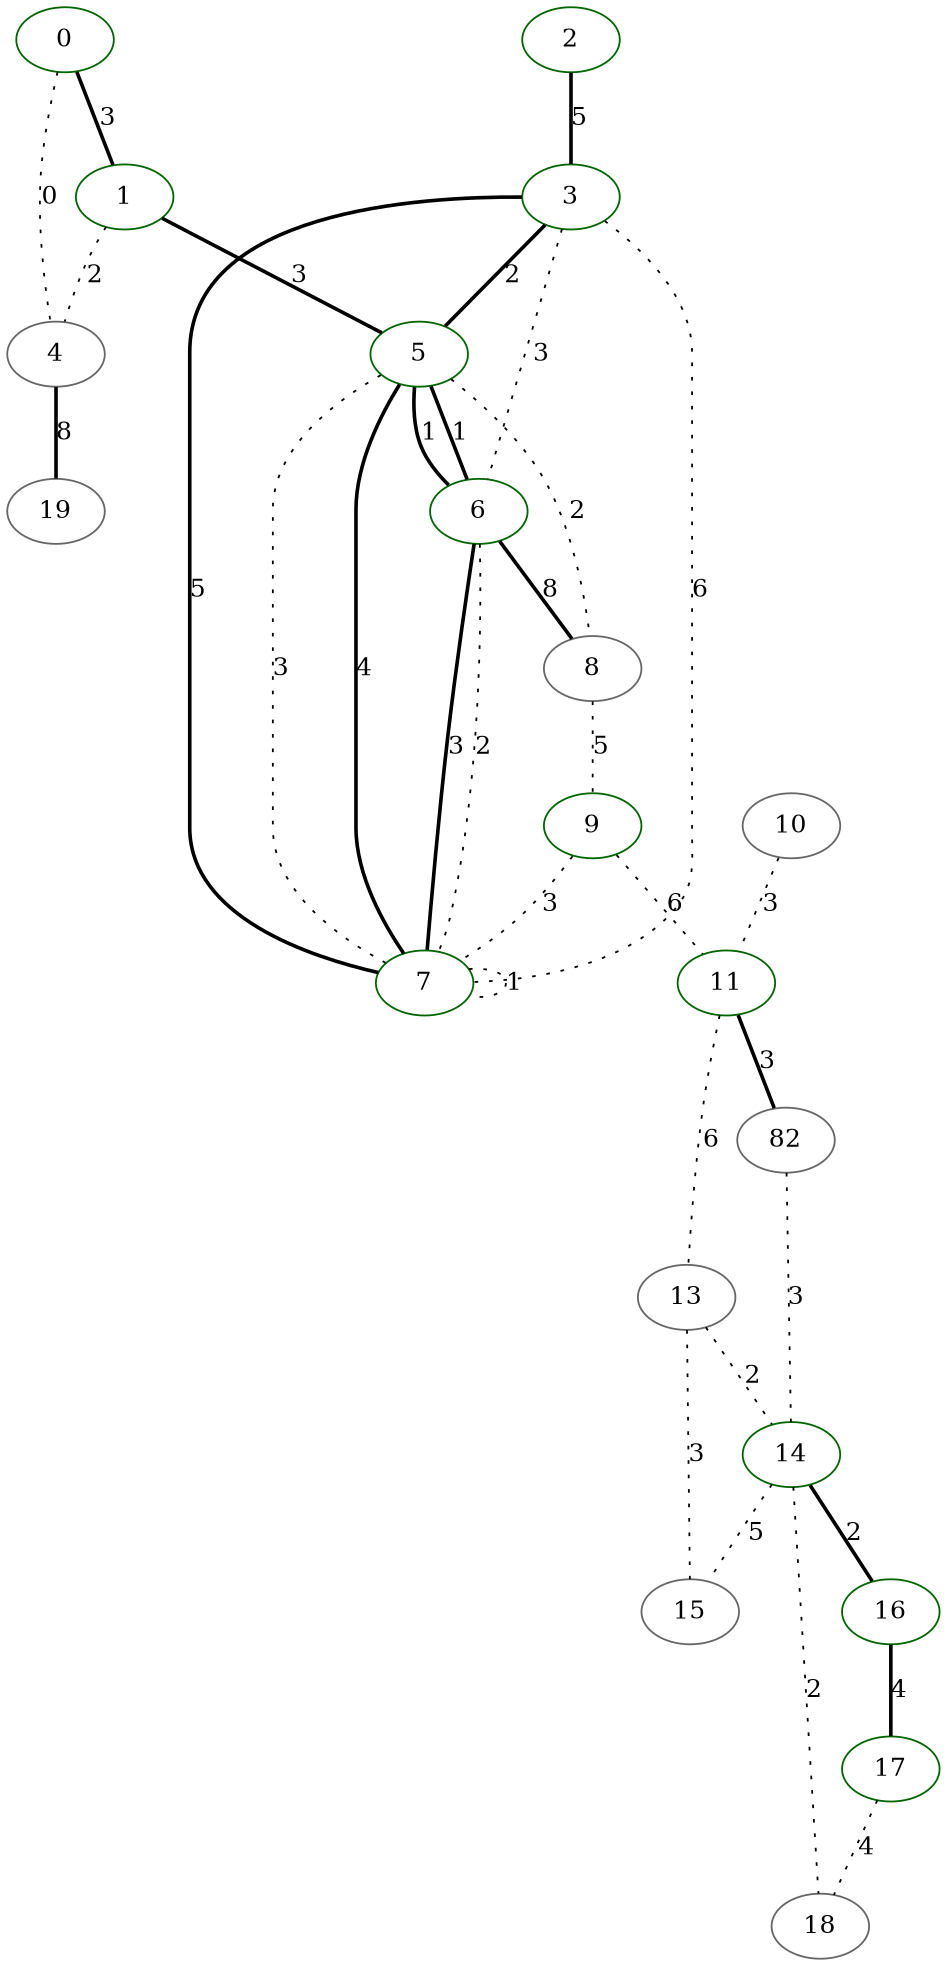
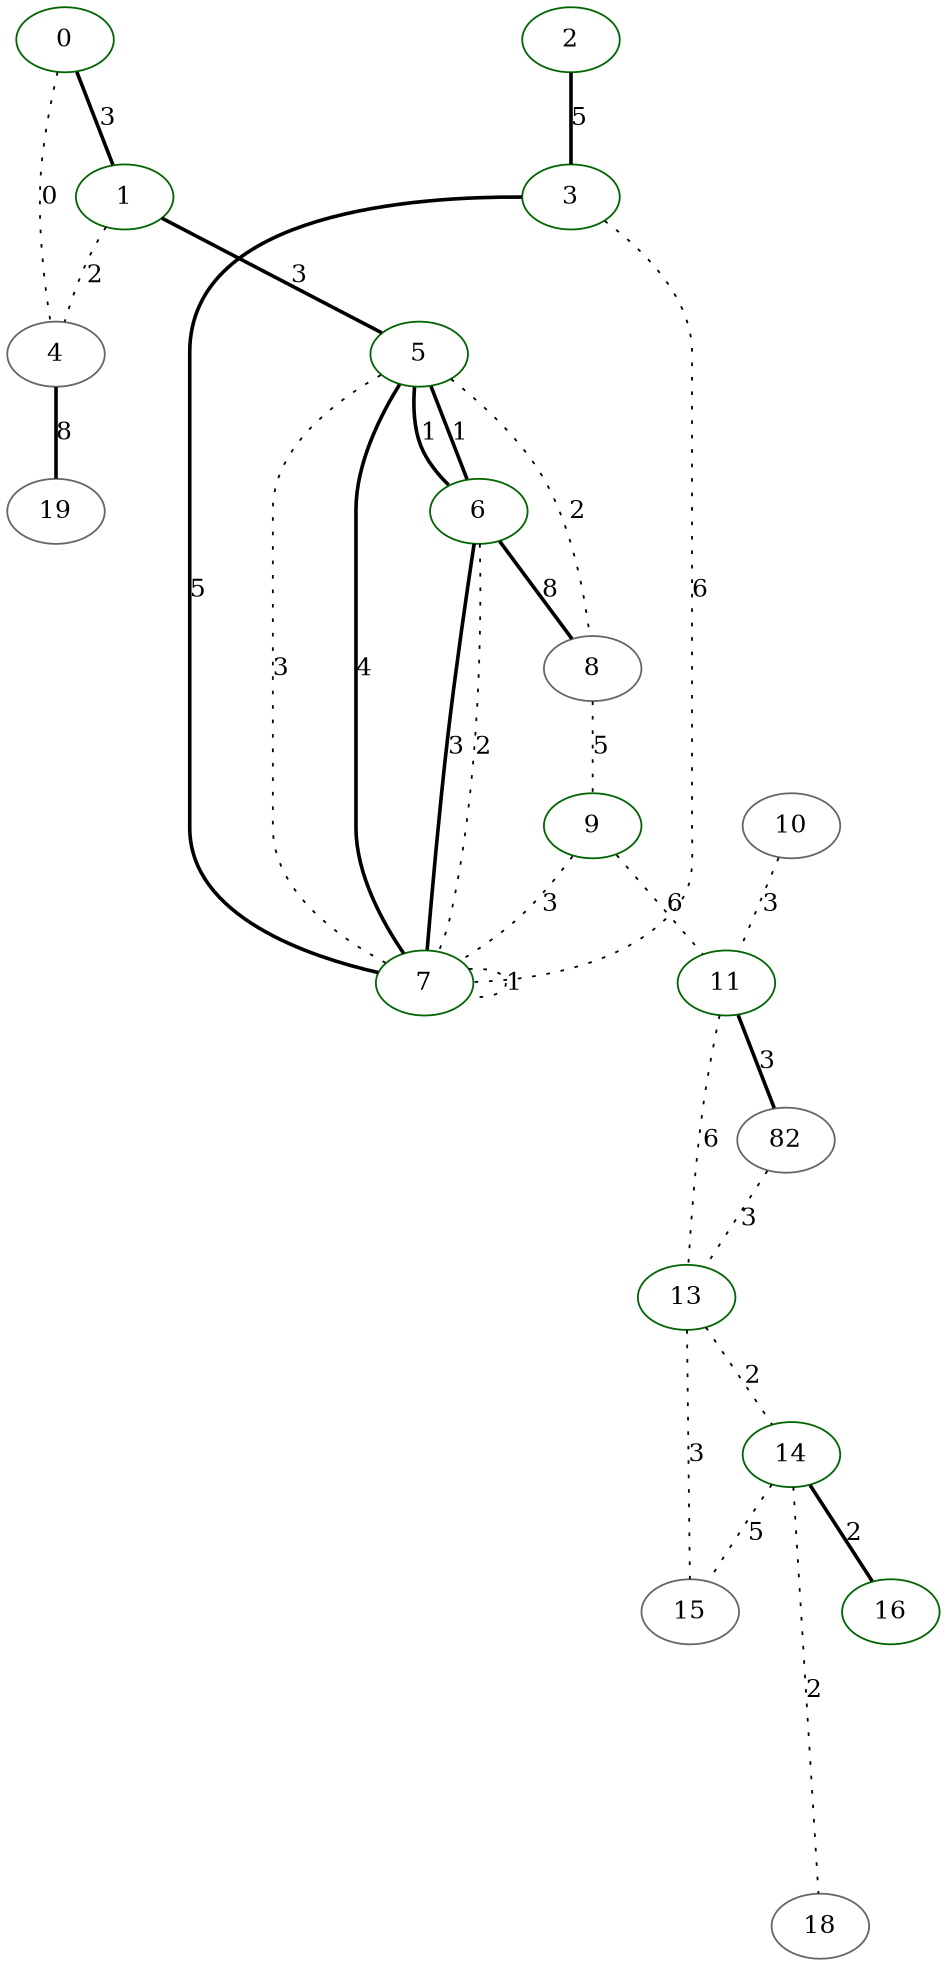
  graph {
    node [color=darkgreen weight=1]
    edge [style=dotted]
    0
    1
    4 [color=gray40]
    5
    19 [color=gray40 weight=4]
    2
    3
    6
    7 [weight=2]
    8 [color=gray40]
    9
    11
    10 [color=gray40]
    n14 [color=gray40 label=82]
-   13 [color=gray40]
+   13
    14
    15 [color=gray40]
    16
    18 [color=gray40]
-   17
    0 -- 1 [label=3 style=bold]
    0 -- 4 [label=0]
    1 -- 4 [label=2]
    1 -- 5 [label=3 style=bold]
    4 -- 19 [label=8 style=bold]
    5 -- 6 [label=1 style=bold]
    5 -- 6 [label=1 style=bold]
    5 -- 7 [label=3]
    5 -- 7 [label=4 style=bold]
    5 -- 8 [label=2]
    2 -- 3 [label=5 style=bold]
-   3 -- 5 [label=2 style=bold]
-   3 -- 6 [label=3]
    3 -- 7 [label=5 style=bold]
    3 -- 7 [label=6]
    6 -- 7 [label=2]
    6 -- 7 [label=3 style=bold]
    6 -- 8 [label=8 style=bold]
    7 -- 7 [label=1]
    8 -- 9 [label=5]
    9 -- 7 [label=3]
    9 -- 11 [label=6]
    11 -- n14 [label=3 style=bold]
    11 -- 13 [label=6]
    10 -- 11 [label=3]
-   n14 -- 14 [label=3]
+   n14 -- 13 [label=3]
    13 -- 14 [label=2]
    13 -- 15 [label=3]
    14 -- 15 [label=5]
    14 -- 16 [label=2 style=bold]
    14 -- 18 [label=2]
-   16 -- 17 [label=4 style=bold]
-   17 -- 18 [label=4]
  }
